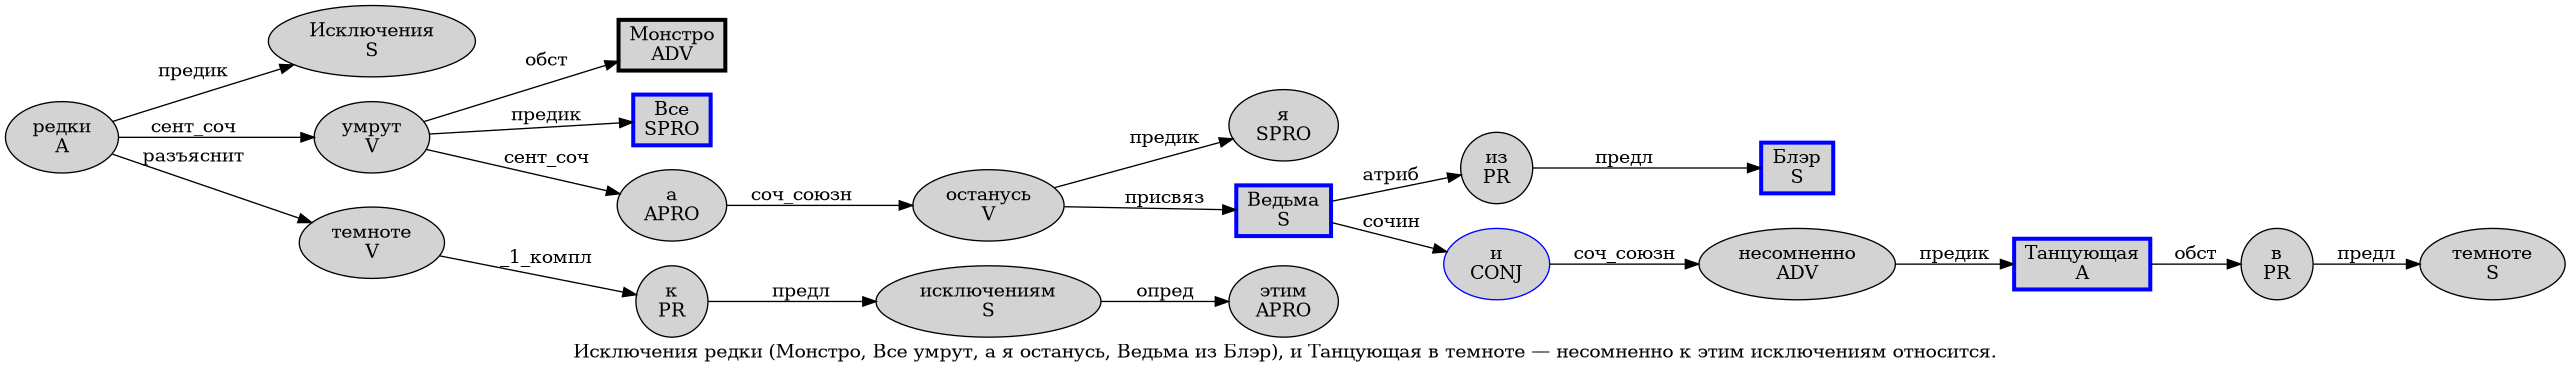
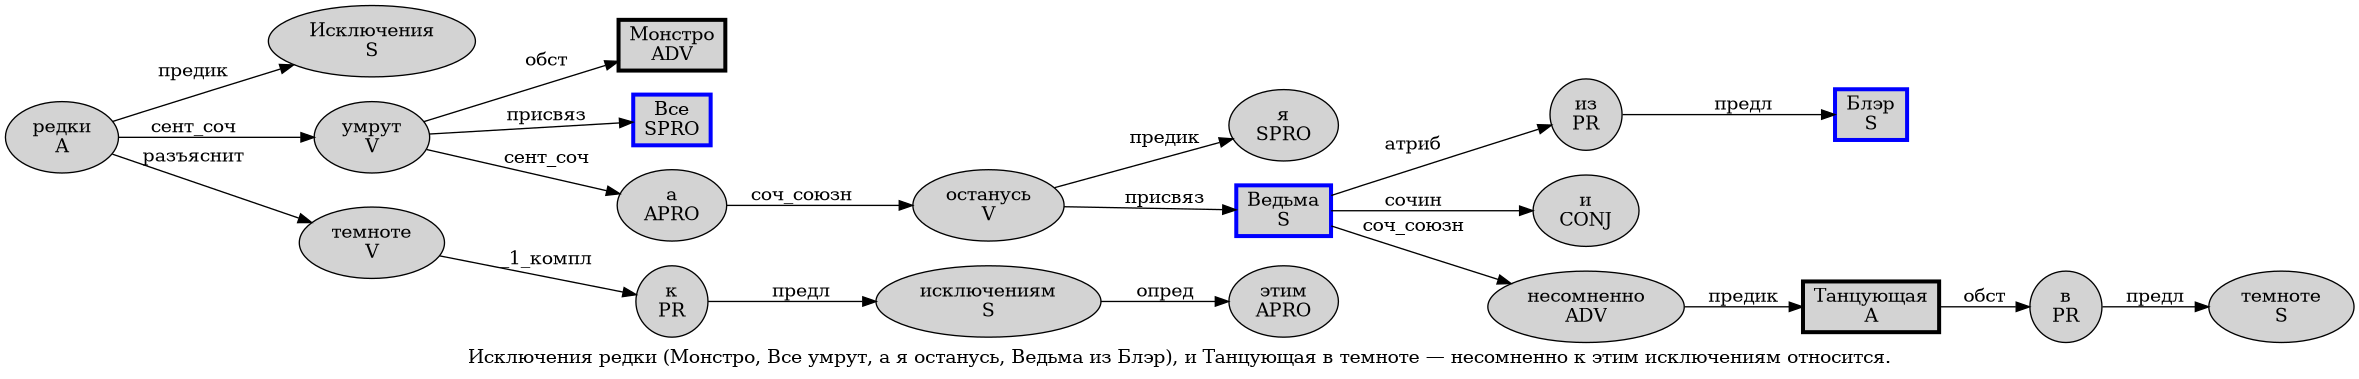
  digraph {
    label="Исключения редки (Монстро, Все умрут, а я останусь, Ведьма из Блэр), и Танцующая в темноте — несомненно к этим исключениям относится."
    rankdir=LR
    node [fillcolor=lightgray penwidth=1 shape=ellipse style=filled]
    n1 [label="Исключения\nS"]
    n2 [label="редки\nA"]
    n3 [label="умрут\nV"]
    n4 [label="темноте\nV"]
    n5 [color=black label="Монстро\nADV" penwidth=3 shape=box]
    n6 [color=blue label="Все\nSPRO" penwidth=3 shape=box]
    n7 [label="а\nAPRO"]
    n8 [label="к\nPR"]
    n9 [label="останусь\nV"]
    n10 [label="я\nSPRO"]
    n11 [color=blue label="Ведьма\nS" penwidth=3 shape=box]
    n12 [label="из\nPR"]
-   n13 [label="и\nCONJ" color=blue]
+   n13 [label="и\nCONJ"]
    n14 [color=blue label="Блэр\nS" penwidth=3 shape=box]
    n15 [label="несомненно\nADV"]
-   n16 [color=blue label="Танцующая\nA" penwidth=3 shape=box]
+   n16 [color=black label="Танцующая\nA" penwidth=3 shape=box]
    n17 [label="в\nPR"]
    n18 [label="темноте\nS"]
    n19 [label="исключениям\nS"]
    n20 [label="этим\nAPRO"]
    n2 -> n1 [label="предик"]
    n2 -> n3 [label="сент_соч"]
    n2 -> n4 [label="разъяснит"]
    n3 -> n5 [label="обст"]
-   n3 -> n6 [label="предик"]
+   n3 -> n6 [label="присвяз"]
    n3 -> n7 [label="сент_соч"]
    n4 -> n8 [label="_1_компл"]
    n7 -> n9 [label="соч_союзн"]
    n8 -> n19 [label="предл"]
    n9 -> n10 [label="предик"]
    n9 -> n11 [label="присвяз"]
    n11 -> n12 [label="атриб"]
    n11 -> n13 [label="сочин"]
    n12 -> n14 [label="предл"]
-   n13 -> n15 [label="соч_союзн"]
+   n11 -> n15 [label="соч_союзн"]
    n15 -> n16 [label="предик"]
    n16 -> n17 [label="обст"]
    n17 -> n18 [label="предл"]
    n19 -> n20 [label="опред"]
  }
